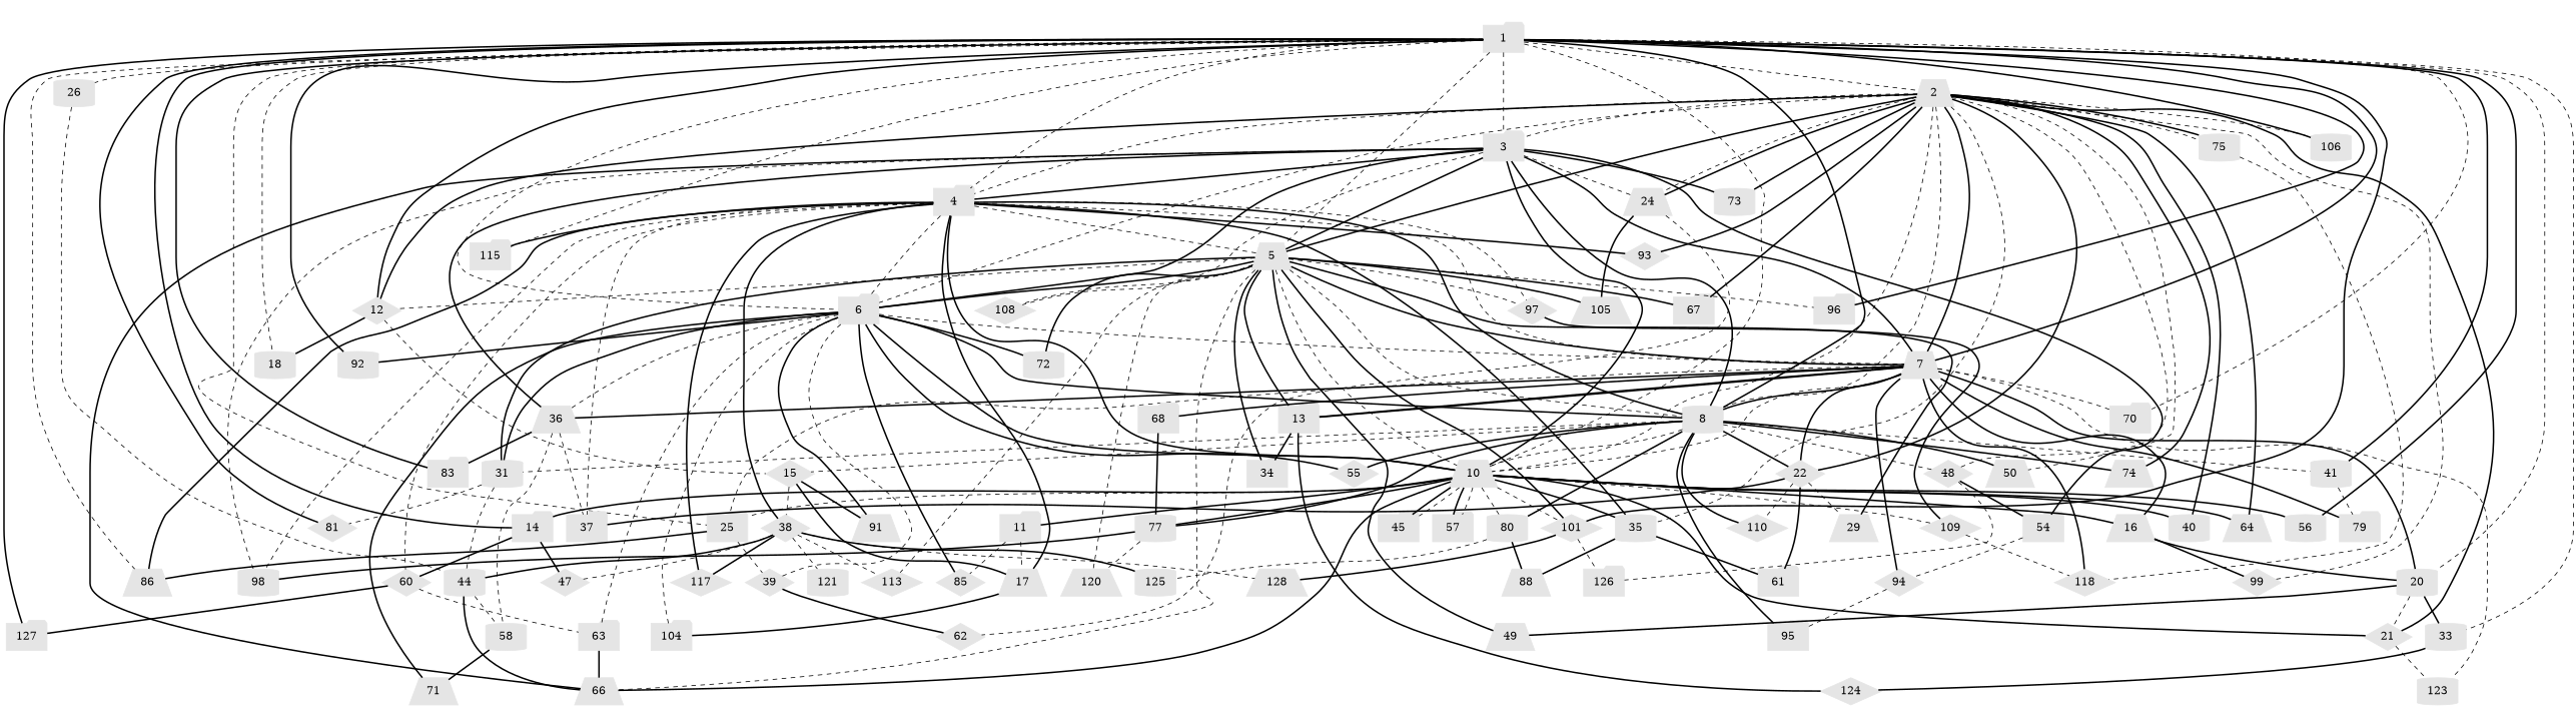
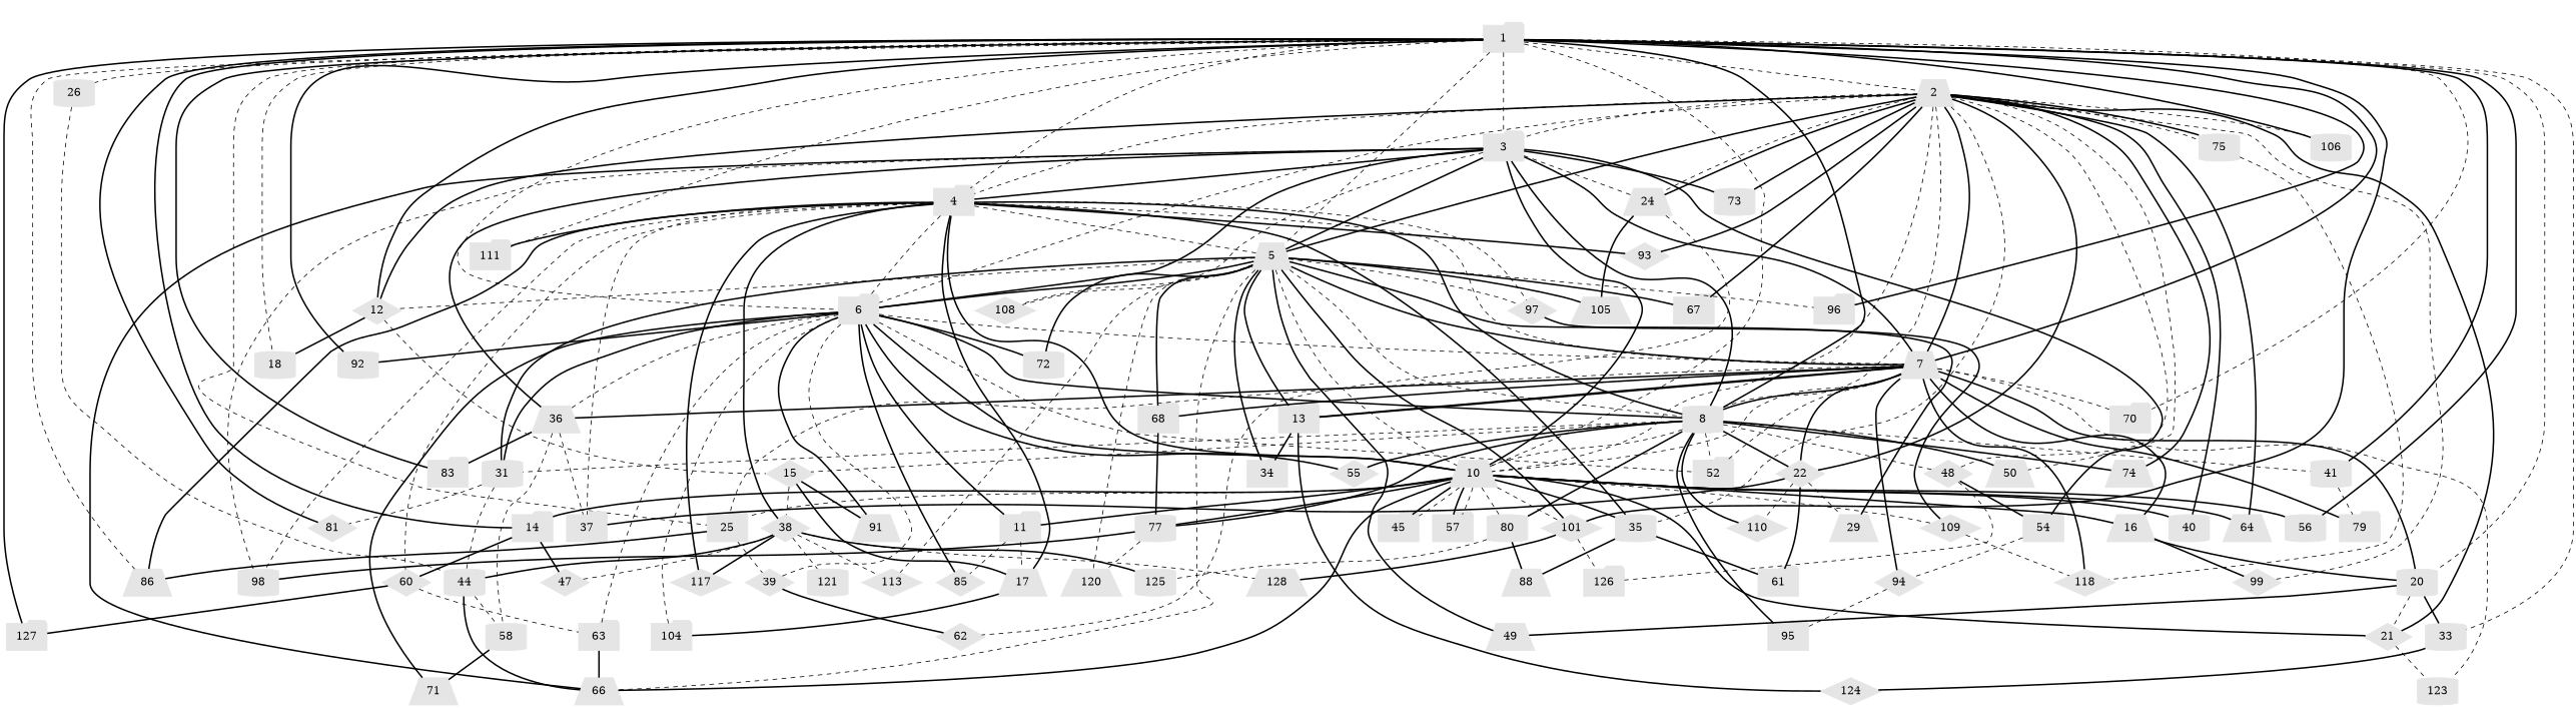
  graph {
    node [color=gray90 shape=folder style=filled]
    edge [style=bold]
    1 [super="+9"]
    2 [shape=trapezium super="+90"]
    3 [super="+19"]
    4 [super="+100"]
    5 [shape=trapezium super="+23"]
    6 [super="+32"]
    7 [shape=trapezium super="+59"]
    8 [shape=cylinder super="+111"]
    10 [shape=trapezium super="+76"]
    12 [shape=diamond super="+119"]
    14
    18 [shape=cylinder super="+84"]
    20 [shape=cylinder super="+27"]
    25 [super="+42"]
    26 [shape=cylinder]
    33 [shape=cylinder]
    41 [shape=cylinder]
    56 [shape=cylinder]
    70
    81 [shape=diamond]
    83
    86 [shape=trapezium super="+114"]
    92 [shape=cylinder]
    96
    101 [shape=diamond super="+116"]
    106 [shape=cylinder]
-   115
+   115 [label=111]
    127
    21 [shape=diamond super="+51"]
    22 [shape=diamond super="+82"]
    24 [shape=trapezium super="+102"]
    35 [shape=cylinder super="+43"]
    40 [shape=cylinder]
    48 [shape=diamond]
    50 [shape=trapezium]
    64 [shape=trapezium]
    67
    73 [shape=cylinder]
    74 [shape=trapezium]
    75 [shape=cylinder]
    93 [shape=diamond]
    99 [shape=diamond]
    36 [shape=trapezium super="+53"]
    54
    66 [shape=trapezium super="+129"]
    98 [shape=cylinder super="+107"]
    108 [shape=diamond]
    17 [shape=trapezium super="+30"]
    37 [super="+123"]
    38 [shape=diamond super="+89"]
    60 [shape=diamond super="+112"]
    97 [shape=diamond]
    117 [shape=diamond]
    13
    29 [shape=trapezium]
    31 [shape=cylinder super="+46"]
    34
    49 [shape=trapezium]
    68
    72 [shape=cylinder]
    105 [shape=trapezium]
    113 [shape=diamond]
    120 [shape=trapezium]
    11
    39 [shape=diamond]
+   52 [super="+87"]
    55 [shape=diamond]
    63 [super="+69"]
    71 [shape=trapezium]
    85 [shape=diamond]
    91 [shape=trapezium]
    104
    16 [shape=trapezium super="+28"]
    79
    94 [shape=diamond]
    n76 [label=123 shape=cylinder]
    118 [shape=diamond super="+122"]
    15 [shape=diamond]
    77 [shape=cylinder super="+78"]
    80 [shape=cylinder]
    95
    110 [shape=diamond]
    45
    57
    109 [shape=diamond]
    47 [shape=diamond]
    44 [shape=cylinder]
    124 [shape=diamond]
    128 [shape=trapezium]
    126
    61
    62 [shape=diamond]
    88 [shape=trapezium]
    58 [shape=cylinder]
    121 [shape=cylinder]
    125 [shape=cylinder]
    1 -- 2 [style=dashed weight=3]
    1 -- 3 [style=dashed weight=2]
    1 -- 4 [style=dashed weight=2]
    1 -- 5 [style=dashed weight=2]
    1 -- 6 [style=dashed weight=2]
    1 -- 7 [weight=3]
    1 -- 8 [weight=2]
    1 -- 10 [style=dashed weight=2]
    1 -- 12
    1 -- 14
    1 -- 18 [style=dashed]
    1 -- 20 [style=dashed]
    1 -- 25 [style=dashed]
    1 -- 26 [style=dashed weight=2]
    1 -- 33 [style=dashed]
    1 -- 41
    1 -- 56
    1 -- 70 [style=dashed]
    1 -- 81
    1 -- 83
    1 -- 86 [style=dashed]
    1 -- 92
    1 -- 96
    1 -- 101
    1 -- 106
    1 -- 115 [style=dashed]
    1 -- 127
    2 -- 3 [style=dashed]
    2 -- 4 [style=dashed]
    2 -- 5
    2 -- 6 [style=dashed weight=2]
    2 -- 7
    2 -- 8 [style=dashed weight=2]
    2 -- 10 [style=dashed]
    2 -- 12
    2 -- 106 [style=dashed]
    2 -- 21
    2 -- 22
    2 -- 24 [style=dashed]
    2 -- 24
    2 -- 35 [style=dashed]
    2 -- 40
    2 -- 48 [style=dashed]
    2 -- 50 [style=dashed]
    2 -- 64
    2 -- 67
    2 -- 73
    2 -- 74
    2 -- 75 [style=dashed]
    2 -- 75
    2 -- 93
    2 -- 99 [style=dashed]
    3 -- 4
    3 -- 5
    3 -- 6
    3 -- 7
    3 -- 8 [weight=2]
    3 -- 10
    3 -- 24 [style=dashed]
    3 -- 73
    3 -- 36
    3 -- 54
    3 -- 66
    3 -- 98 [style=dashed]
    3 -- 108 [style=dashed]
    4 -- 5 [style=dashed]
    4 -- 6 [style=dashed]
    4 -- 7 [style=dashed]
    4 -- 8
    4 -- 10 [weight=2]
    4 -- 86
    4 -- 115
    4 -- 35
    4 -- 93
    4 -- 98 [style=dashed]
    4 -- 17
    4 -- 37 [style=dashed]
    4 -- 38
    4 -- 60 [style=dashed weight=2]
    4 -- 97 [style=dashed]
    4 -- 117
    5 -- 6
    5 -- 7
    5 -- 8 [style=dashed]
    5 -- 10 [style=dashed]
    5 -- 12 [style=dashed]
    5 -- 96 [style=dashed]
    5 -- 101
    5 -- 67
    5 -- 66 [style=dashed]
    5 -- 108 [style=dashed]
    5 -- 97 [style=dashed]
    5 -- 13
    5 -- 29
    5 -- 31
    5 -- 34
    5 -- 49
+   5 -- 68
    5 -- 72
    5 -- 105
    5 -- 113 [style=dashed]
    5 -- 120 [style=dashed]
    6 -- 7 [style=dashed]
    6 -- 8
    6 -- 10
    6 -- 92
    6 -- 36 [style=dashed]
    6 -- 31
    6 -- 72
+   6 -- 11
    6 -- 39 [style=dashed]
+   6 -- 52 [style=dashed]
    6 -- 55
    6 -- 63 [style=dashed]
    6 -- 71
    6 -- 85
    6 -- 91
    6 -- 104 [style=dashed]
    7 -- 8
    7 -- 10 [style=dashed]
    7 -- 20
    7 -- 25 [style=dashed]
    7 -- 70 [style=dashed]
    7 -- 22
    7 -- 36
    7 -- 13
    7 -- 13
    7 -- 68
+   7 -- 52 [style=dashed]
    7 -- 16 [weight=2]
    7 -- 79
    7 -- 94
    7 -- n76 [style=dashed]
    7 -- 118
    8 -- 10 [style=dashed]
    8 -- 41 [style=dashed]
    8 -- 22
    8 -- 48 [style=dashed]
    8 -- 50
    8 -- 74
    8 -- 31 [style=dashed]
+   8 -- 52 [style=dashed]
    8 -- 55
    8 -- 15 [style=dashed]
    8 -- 77
    8 -- 80
    8 -- 95
    8 -- 110
    10 -- 14
    10 -- 25 [style=dashed]
    10 -- 56
    10 -- 101 [style=dashed]
    10 -- 21
    10 -- 35
    10 -- 40
    10 -- 64
    10 -- 66
    10 -- 11
    10 -- 16
    10 -- 77
    10 -- 80 [style=dashed]
    10 -- 45
    10 -- 45 [style=dashed]
    10 -- 57
    10 -- 57 [style=dashed]
    10 -- 109 [style=dashed]
    12 -- 18
    12 -- 15 [style=dashed]
    14 -- 60
    14 -- 47
    20 -- 33
    20 -- 21 [style=dashed]
    20 -- 49
    25 -- 86
    25 -- 39 [style=dashed]
    26 -- 44 [style=dashed]
    33 -- 124
    41 -- 79 [style=dashed]
    101 -- 128
    101 -- 126 [style=dashed]
    21 -- n76 [style=dashed]
    22 -- 37
    22 -- 29 [style=dashed]
    22 -- 110 [style=dashed]
    22 -- 61
    24 -- 105
    24 -- 62 [style=dashed]
    35 -- 61
    35 -- 88
    48 -- 54
    48 -- 126 [style=dashed]
    75 -- 118 [style=dashed]
    36 -- 83
    36 -- 37 [style=dashed]
    36 -- 58 [style=dashed]
    54 -- 94 [style=dashed]
    17 -- 104
    38 -- 117
    38 -- 113 [style=dashed]
    38 -- 47 [style=dashed]
    38 -- 44
    38 -- 128 [style=dashed]
    38 -- 121 [style=dashed weight=2]
    38 -- 125
    60 -- 127
    60 -- 63 [style=dashed]
    97 -- 109
    13 -- 34
    13 -- 124
    31 -- 81 [style=dashed]
    31 -- 44 [style=dashed]
    68 -- 77
    11 -- 17 [style=dashed]
    11 -- 85 [style=dashed]
    39 -- 62
    63 -- 66
    16 -- 20
    16 -- 99
    94 -- 95 [style=dashed]
    15 -- 17
    15 -- 38 [style=dashed]
    15 -- 91
    77 -- 98
    77 -- 120 [style=dashed]
    80 -- 88
    80 -- 125 [style=dashed]
    109 -- 118 [style=dashed]
    44 -- 66
    44 -- 58 [style=dashed]
    58 -- 71
  }
